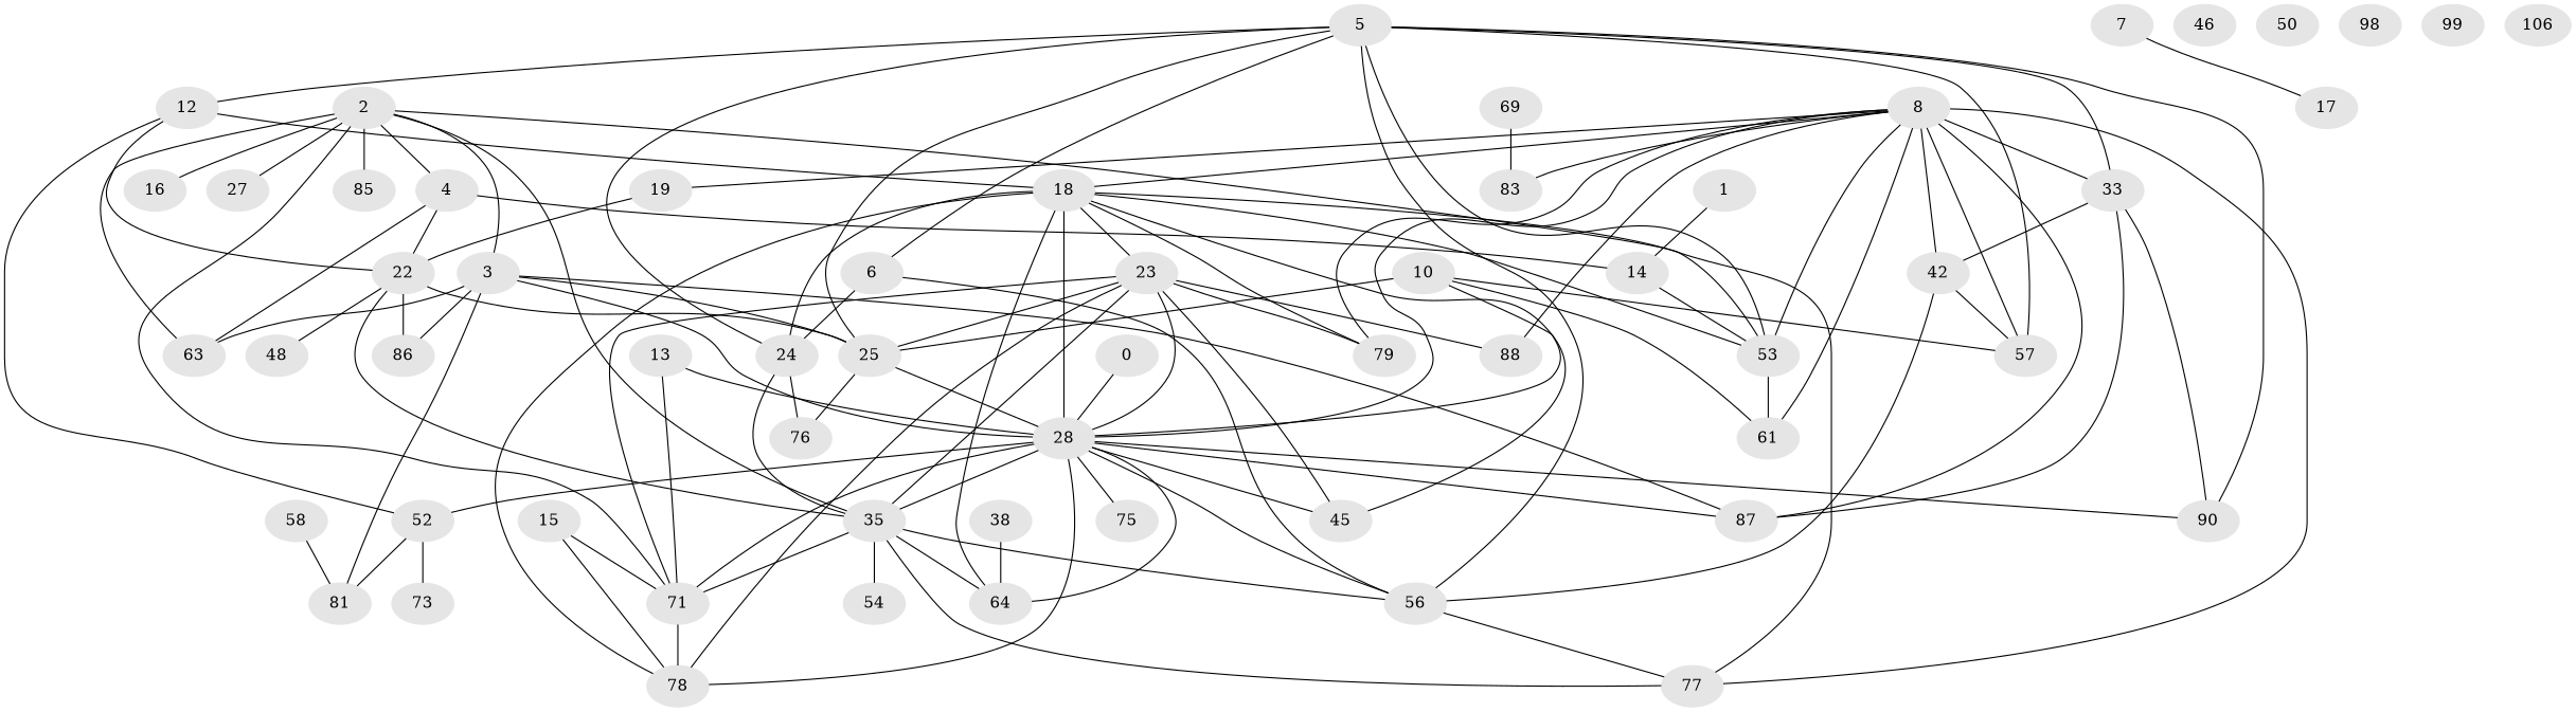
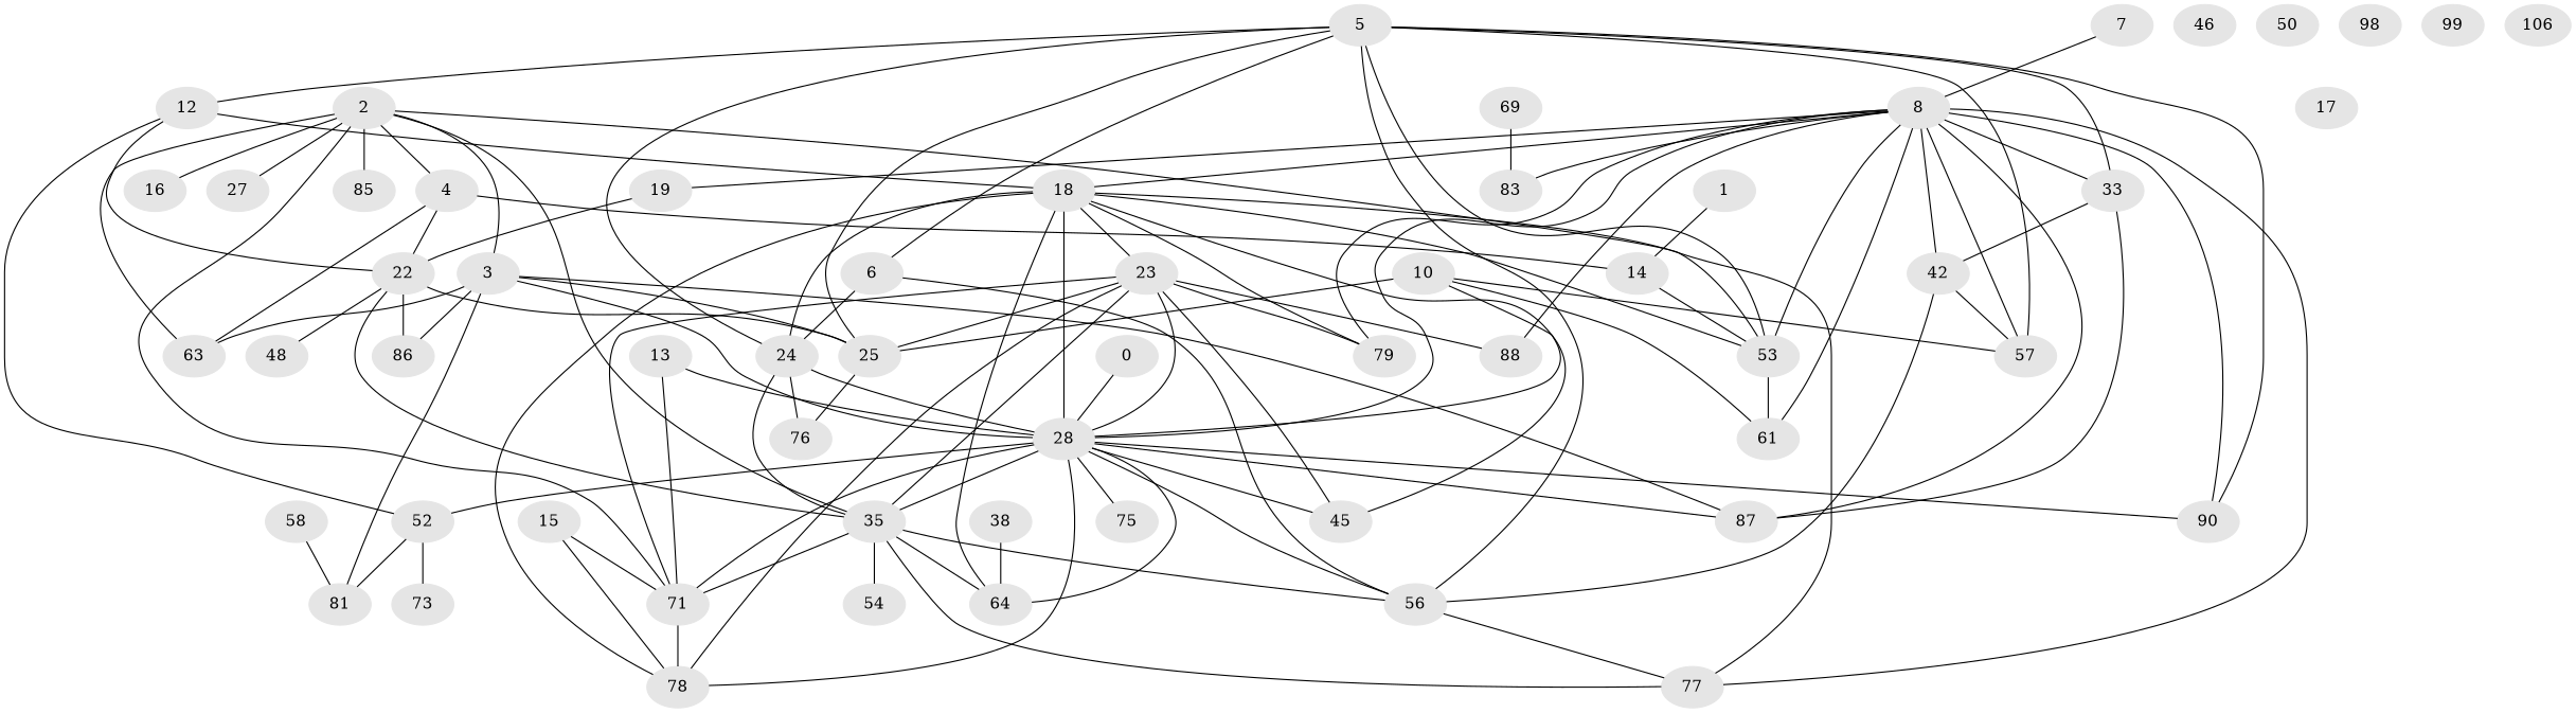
  graph {
    node [color=gray90 style=filled]
    1 [super="+43"]
    14 [super="+104"]
    53 [super="+102"]
    2 [super="+107+31"]
    3 [super="+111+37+40"]
    4 [super="+26+67+59"]
    16
    27
    35 [super="+108+39"]
    63
    71 [super="+96"]
    85 [super="+110"]
    25 [super="+29+49+65"]
    28 [super="+30+51"]
    81
    86
    87
    22 [super="+41+60"]
    15
    78
    56 [super="+89"]
    77
    64 [super="+118"]
    54
    61 [super="+66+93"]
    76 [super="+82"]
    90
    52 [super="+113"]
    45
    75
    48
    5 [super="+121+47+68"]
    6
    12 [super="+94"]
    24 [super="+103+84"]
    33 [super="+36"]
    57
    18 [super="+95+20+21"]
    42 [super="+55"]
    7 [super="+91"]
    8 [super="+115+97+44"]
    19
    79
    83
    88
    23 [super="+72"]
    n47 [label=0]
    10 [super="+92"]
    73
    13
    17
    38
    46 [super="+109"]
    50
    58
    69
    98
    99
    106
    1 -- 14
    14 -- 53
    53 -- 61
    2 -- 53
    2 -- 3
    2 -- 4
    2 -- 16
    2 -- 27
    2 -- 35
    2 -- 63
    2 -- 71
    2 -- 85
    3 -- 63
    3 -- 25
    3 -- 28
    3 -- 81
    3 -- 86 [weight=2]
    3 -- 87
    4 -- 14
    4 -- 63
    4 -- 22
    35 -- 71
    35 -- 56
    35 -- 77
    35 -- 64
    35 -- 54
    71 -- 78
-   25 -- 28 [weight=2]
+   24 -- 28 [weight=2]
    25 -- 76
    28 -- 35
    28 -- 71
    28 -- 87
    28 -- 78
    28 -- 56
    28 -- 64
    28 -- 90
    28 -- 52
    28 -- 45
    28 -- 75
    22 -- 35
    22 -- 25
    22 -- 86
    22 -- 48
    15 -- 71
    15 -- 78
    56 -- 77
    52 -- 81
    52 -- 73
    5 -- 53
    5 -- 25
    5 -- 56
    5 -- 90
    5 -- 6
    5 -- 12
    5 -- 24
    5 -- 33
    5 -- 57
    6 -- 56
    6 -- 24
    12 -- 22
    12 -- 52
    12 -- 18
    24 -- 35
    24 -- 76
    33 -- 87
    33 -- 42
    18 -- 53
    18 -- 28 [weight=3]
    18 -- 78
    18 -- 77
    18 -- 64
    18 -- 45
    18 -- 24
    18 -- 79
    18 -- 23
    42 -- 56
    42 -- 57
-   7 -- 17
+   7 -- 8
    8 -- 53
    8 -- 28
    8 -- 87
    8 -- 77
    8 -- 61
-   33 -- 90
+   8 -- 90
    8 -- 33 [weight=2]
    8 -- 57
    8 -- 18
    8 -- 42 [weight=2]
    8 -- 19
    8 -- 79
    8 -- 83
    8 -- 88
    19 -- 22
    23 -- 35
    23 -- 71
    23 -- 25
    23 -- 28
    23 -- 78
    23 -- 45
    23 -- 79
    23 -- 88 [weight=2]
    n47 -- 28
    10 -- 25
    10 -- 28
    10 -- 61
    10 -- 57
    13 -- 71
    13 -- 28
    38 -- 64
    58 -- 81
    69 -- 83
  }
